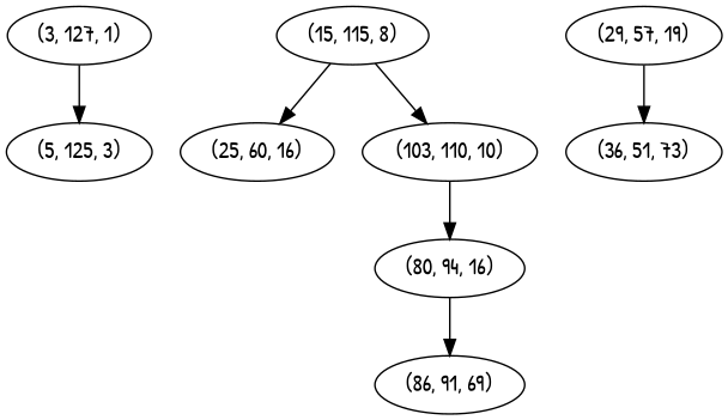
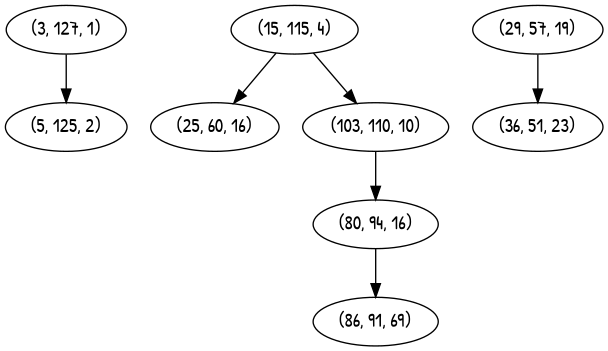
  digraph {
    fontname="Patrick Hand"
    node [fontname="Patrick Hand"]
    edge [fontname="Patrick Hand"]
    "(3, 127, 1)"
-   "(5, 125, 2)" [label="(5, 125, 3)"]
-   "(15, 115, 8)"
+   "(5, 125, 2)"
+   "(15, 115, 8)" [label="(15, 115, 4)"]
    "(25, 60, 16)"
    "(103, 110, 10)"
    n6 [label="(86, 91, 69)"]
    "(80, 94, 16)"
    "(29, 57, 19)"
-   "(36, 51, 23)" [label="(36, 51, 73)"]
+   "(36, 51, 23)"
    "(3, 127, 1)" -> "(5, 125, 2)"
    "(15, 115, 8)" -> "(25, 60, 16)"
    "(15, 115, 8)" -> "(103, 110, 10)"
    "(103, 110, 10)" -> "(80, 94, 16)"
    "(80, 94, 16)" -> n6
    "(29, 57, 19)" -> "(36, 51, 23)"
  }
